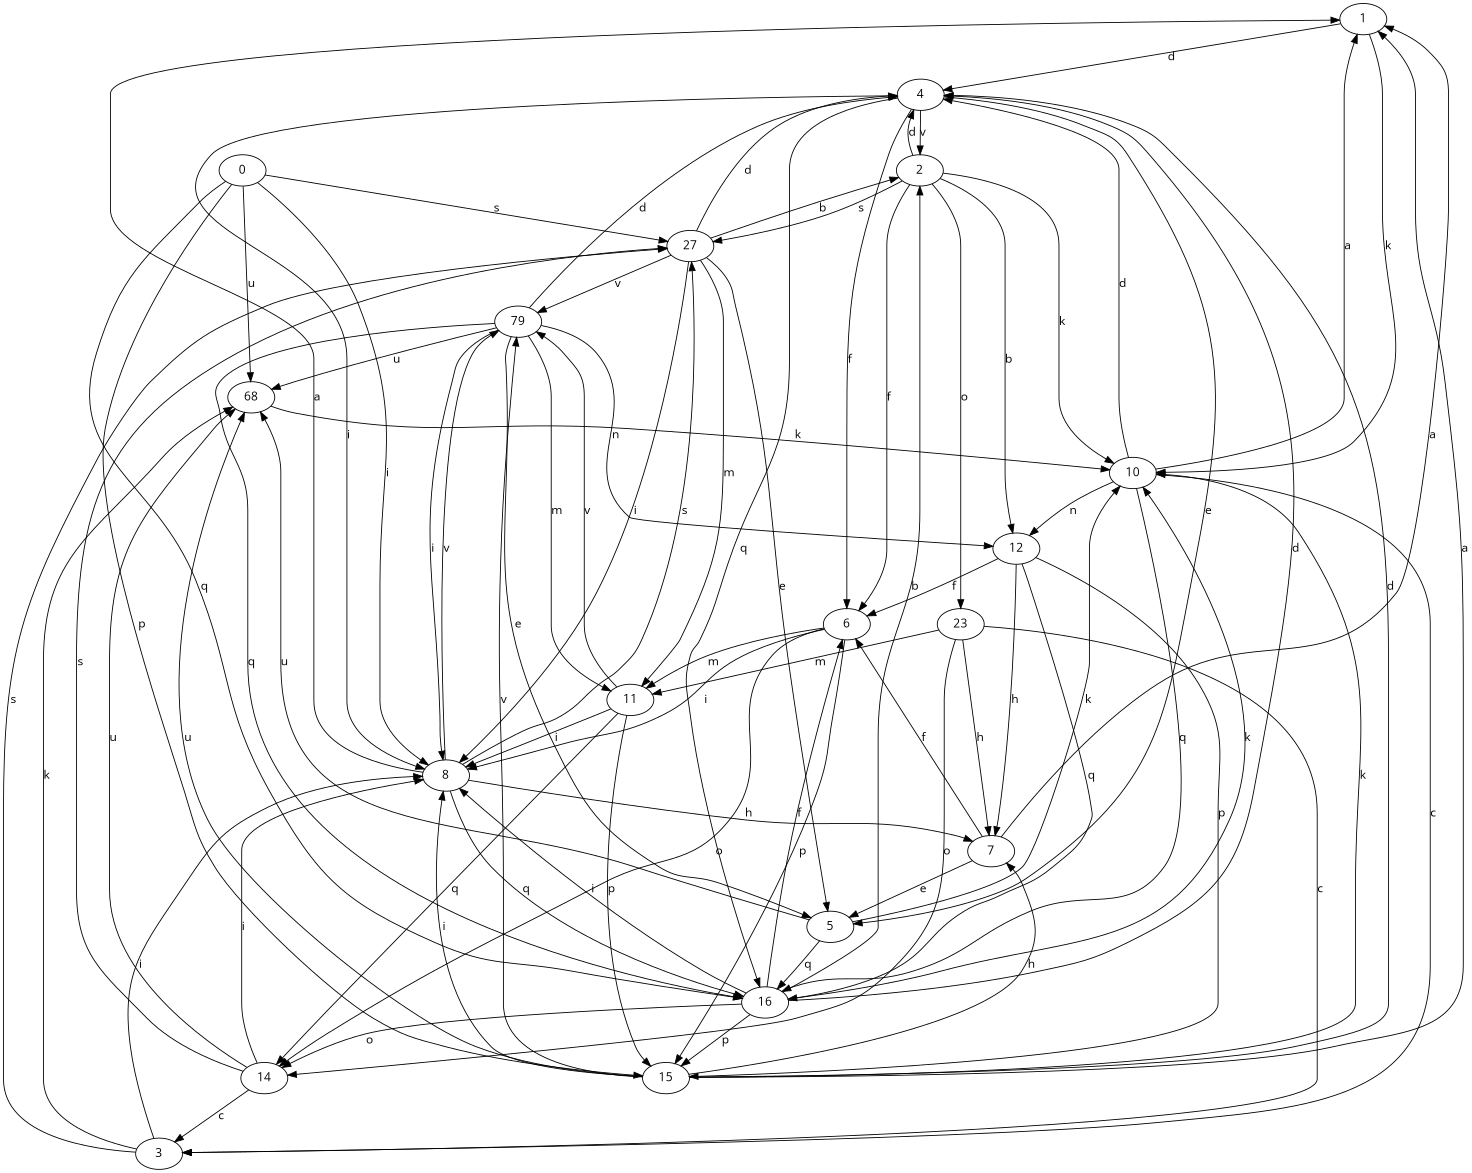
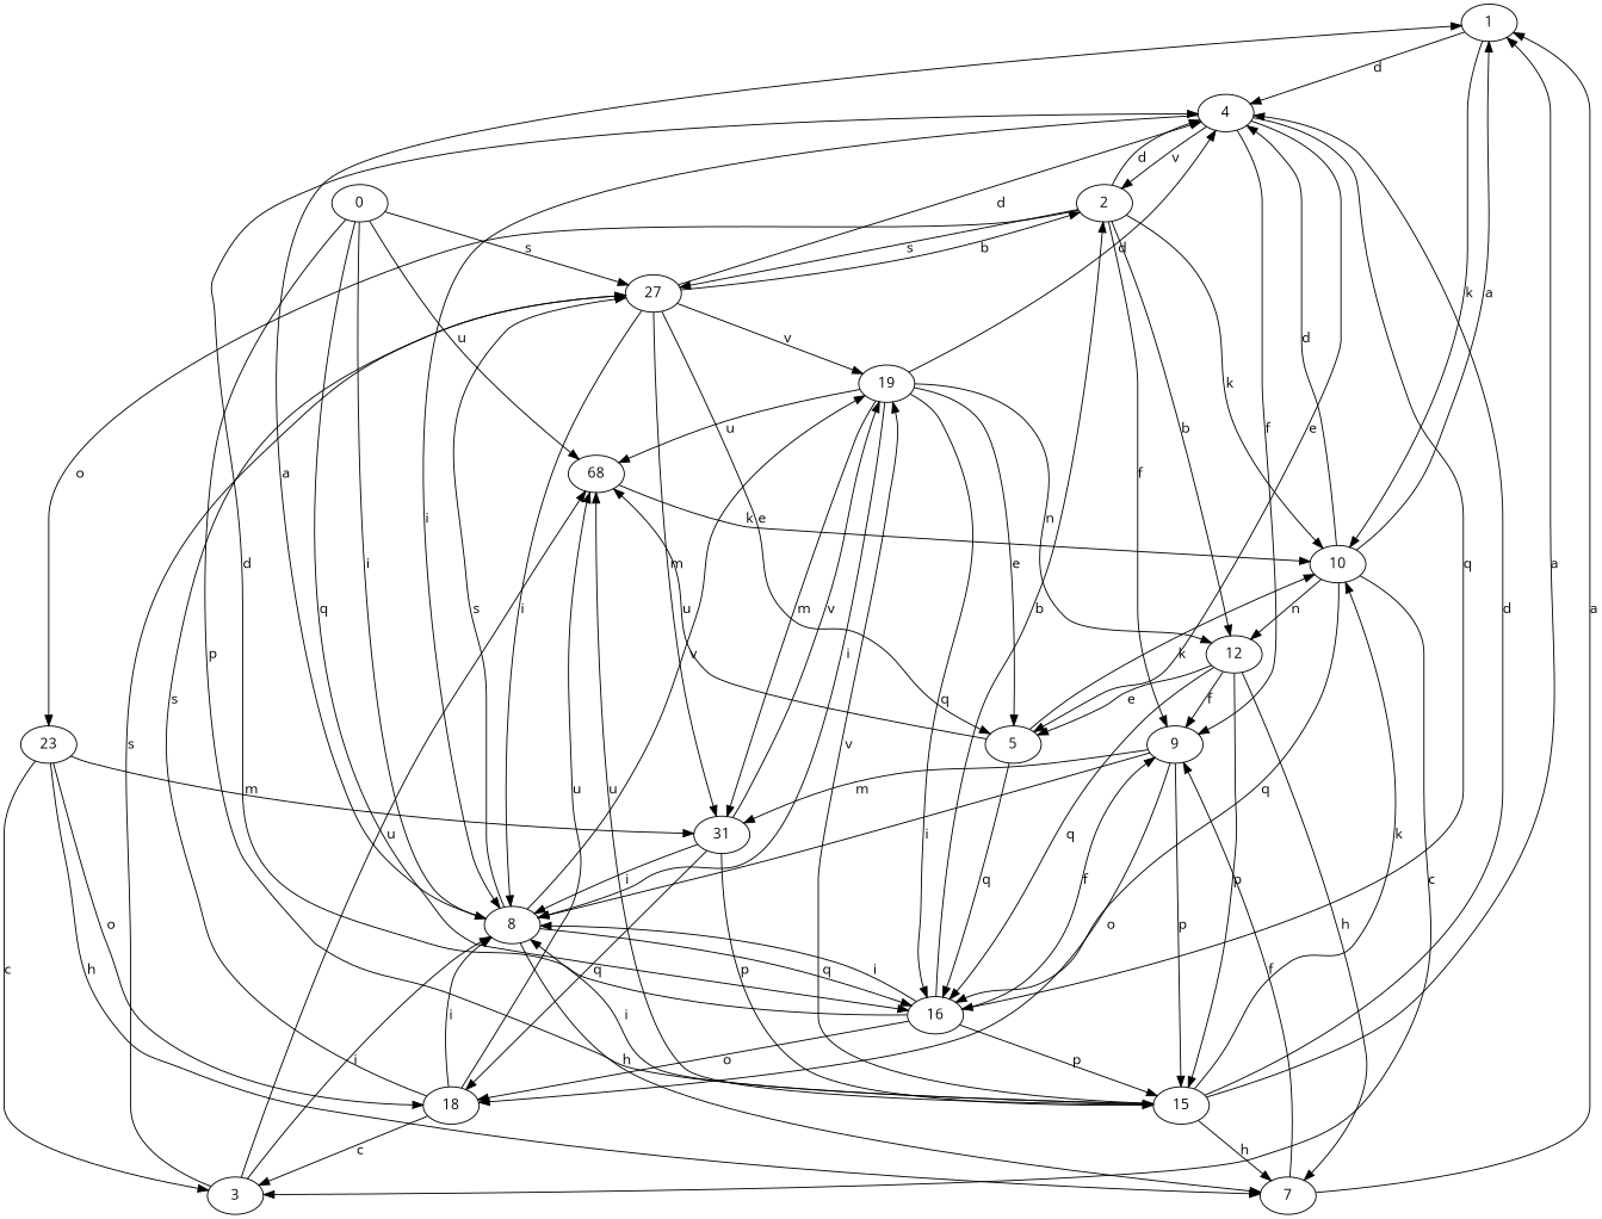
  strict digraph {
    fontname="Open Sans"
    node [fontname="Open Sans"]
    edge [fontname="Open Sans"]
    1
    4
    10
    2
-   6
+   6 [label=9]
    8
    5
    16
    3
    12
    n11 [label=23]
    n12 [label=27]
-   11
-   14
+   11 [label=31]
+   14 [label=18]
    15
    7
-   19 [label=79]
+   19
    n18 [label=68]
    0
    1 -> 4 [label=d]
    1 -> 10 [label=k]
    4 -> 2 [label=v]
    4 -> 6 [label=f]
    4 -> 8 [label=i]
    4 -> 5 [label=e]
    4 -> 16 [label=q]
    10 -> 1 [label=a]
    10 -> 4 [label=d]
    10 -> 16 [label=q]
    10 -> 3 [label=c]
    10 -> 12 [label=n]
    2 -> 4 [label=d]
    2 -> 10 [label=k]
    2 -> 6 [label=f]
    2 -> 12 [label=b]
    2 -> n11 [label=o]
    2 -> n12 [label=s]
    6 -> 8 [label=i]
    6 -> 11 [label=m]
    6 -> 14 [label=o]
    6 -> 15 [label=p]
    8 -> 1 [label=a]
    8 -> 16 [label=q]
    8 -> n12 [label=s]
    8 -> 7 [label=h]
    8 -> 19 [label=v]
    5 -> 10 [label=k]
    5 -> 16 [label=q]
    5 -> n18 [label=u]
    16 -> 4 [label=d]
-   16 -> 10 [label=k]
    16 -> 2 [label=b]
    16 -> 6 [label=f]
    16 -> 8 [label=i]
    16 -> 14 [label=o]
    16 -> 15 [label=p]
    3 -> 8 [label=i]
    3 -> n12 [label=s]
-   3 -> n18 [label=k]
+   3 -> n18 [label=u]
    12 -> 6 [label=f]
    12 -> 16 [label=q]
    12 -> 15 [label=p]
    12 -> 7 [label=h]
    n11 -> 3 [label=c]
    n11 -> 11 [label=m]
    n11 -> 14 [label=o]
    n11 -> 7 [label=h]
    n12 -> 4 [label=d]
    n12 -> 2 [label=b]
    n12 -> 8 [label=i]
    n12 -> 5 [label=e]
    n12 -> 11 [label=m]
    n12 -> 19 [label=v]
    11 -> 8 [label=i]
    11 -> 14 [label=q]
    11 -> 15 [label=p]
    11 -> 19 [label=v]
    14 -> 8 [label=i]
    14 -> 3 [label=c]
    14 -> n12 [label=s]
    14 -> n18 [label=u]
    15 -> 1 [label=a]
    15 -> 4 [label=d]
    15 -> 10 [label=k]
    15 -> 8 [label=i]
    15 -> 7 [label=h]
    15 -> 19 [label=v]
    15 -> n18 [label=u]
    7 -> 1 [label=a]
    7 -> 6 [label=f]
-   7 -> 5 [label=e]
+   12 -> 5 [label=e]
    19 -> 4 [label=d]
    19 -> 8 [label=i]
    19 -> 5 [label=e]
    19 -> 16 [label=q]
    19 -> 12 [label=n]
    19 -> 11 [label=m]
    19 -> n18 [label=u]
    n18 -> 10 [label=k]
    0 -> 8 [label=i]
    0 -> 16 [label=q]
    0 -> n12 [label=s]
    0 -> 15 [label=p]
    0 -> n18 [label=u]
  }
